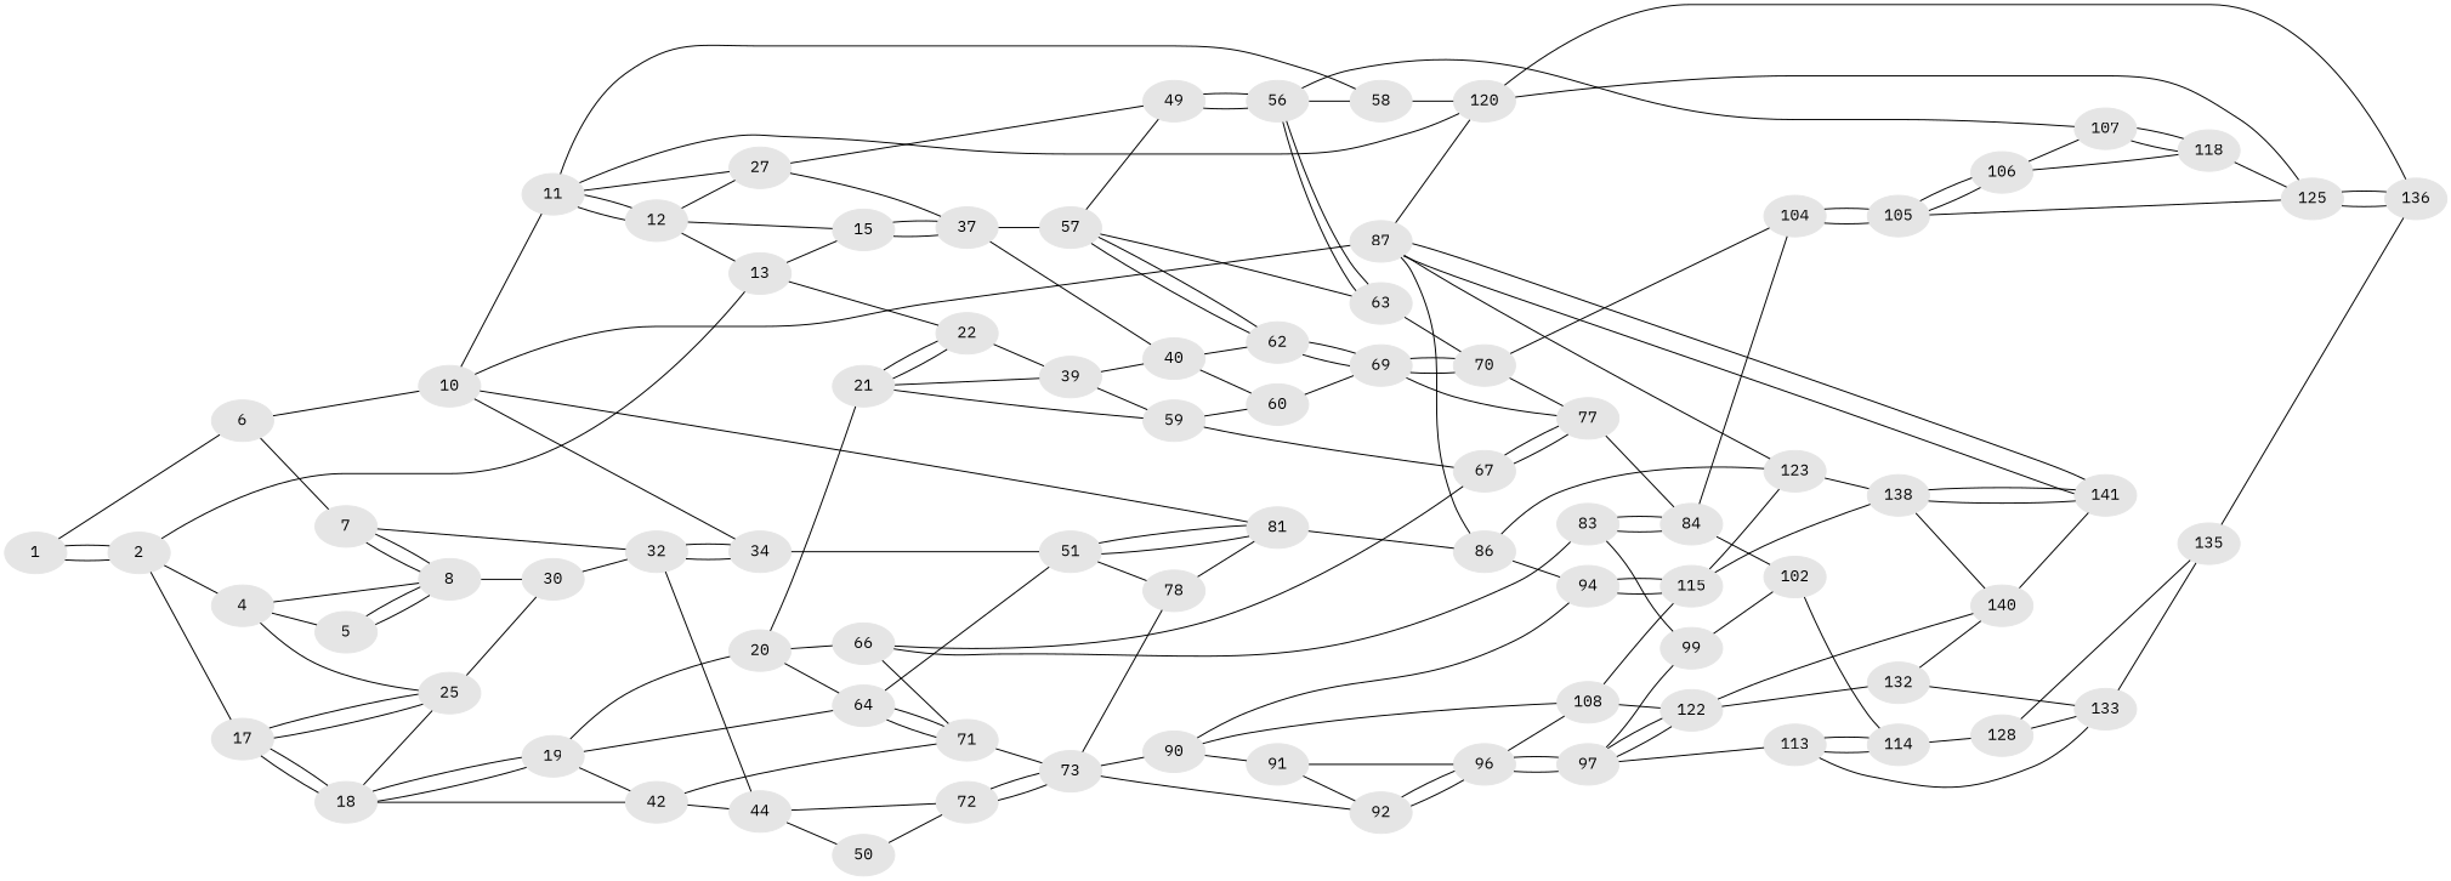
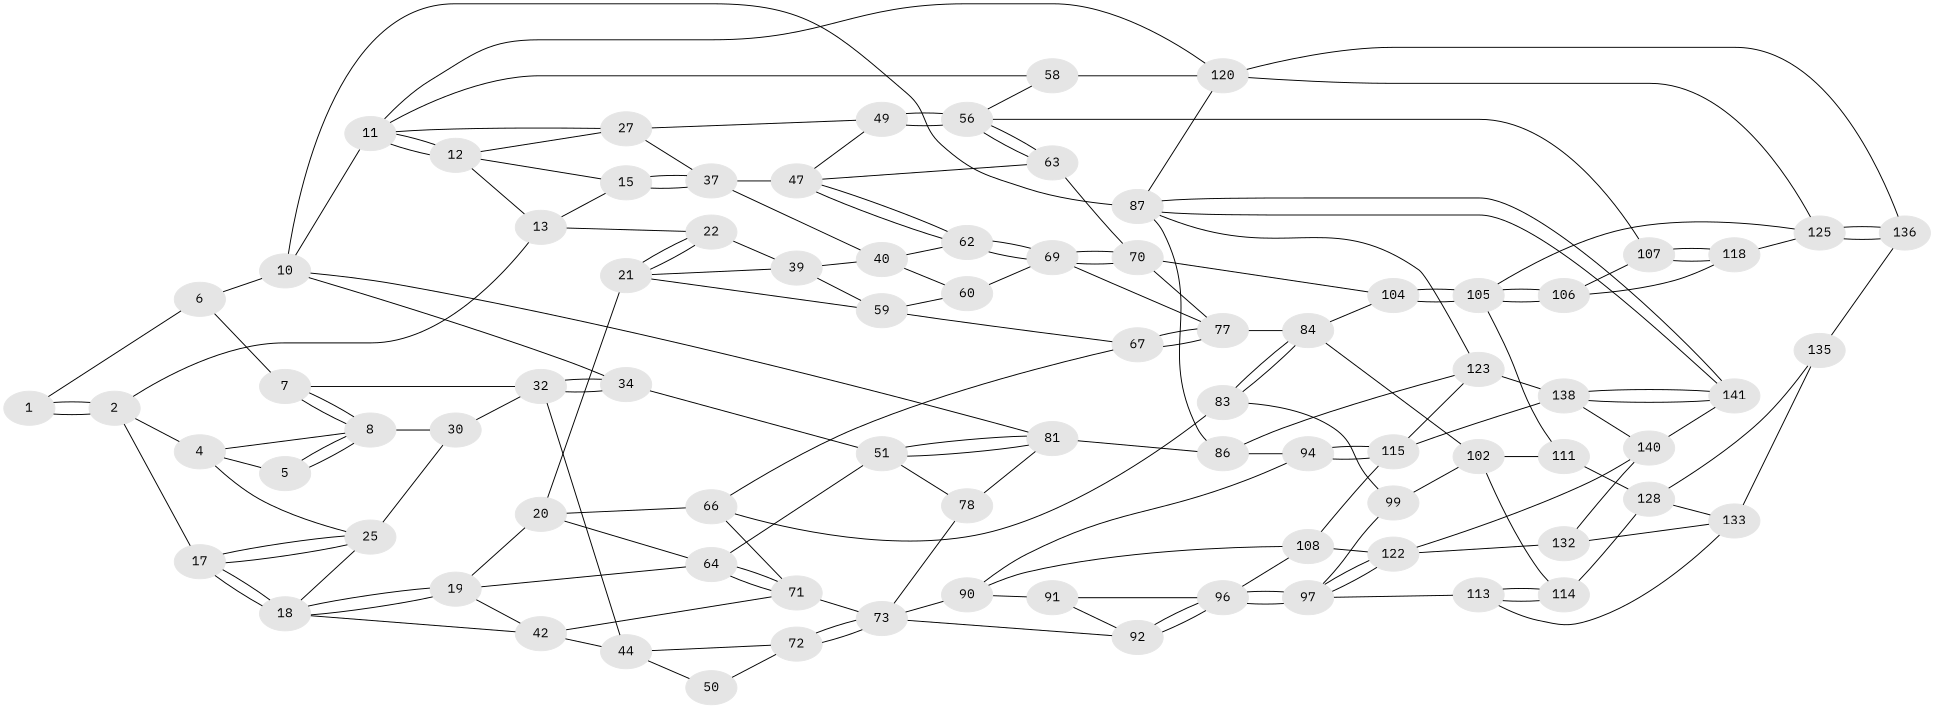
  graph {
    fontname="IBM Plex Mono"
    rankdir=LR
    node [color=gray90 fontname="IBM Plex Mono" style=filled]
    edge [fontname="IBM Plex Mono"]
    2 [super="+3"]
    1
    6 [super="+9"]
    4 [super="+24"]
    13 [super="+14"]
    17
    7 [super="+29"]
    10 [super="+36"]
    5
    8 [super="+23"]
    25 [super="+31"]
    15
    22
    18 [super="+38"]
    30
    32 [super="+33"]
    11 [super="+26"]
    34 [super="+35"]
    81 [super="+82"]
    87 [super="+88"]
    44 [super="+45"]
    12 [super="+16"]
    27 [super="+28"]
    58 [super="+119"]
    120 [super="+121"]
    51 [super="+52"]
    n27 [label=86 super="+93"]
    123 [super="+137"]
    141
    37 [super="+41"]
    49
    125 [super="+126"]
    136 [super="+143"]
    39 [super="+55"]
    40 [super="+61"]
-   47 [super="+48" label=57]
+   47 [super="+48"]
    19 [super="+43"]
    42 [super="+46"]
    20 [super="+65"]
    64
    71 [super="+75"]
    21 [super="+54"]
    66 [super="+80"]
    59 [super="+68"]
    67
    83 [super="+100"]
    60
    56 [super="+57"]
    50 [super="+53"]
    72
    78 [super="+79"]
    62
    63
    69 [super="+76"]
    73 [super="+74"]
    70 [super="+86"]
    107
    118 [super="+124"]
    77 [super="+85"]
    104
    84 [super="+103"]
    99 [super="+101"]
    105 [super="+112"]
    92
    90 [super="+95"]
    96 [super="+109"]
    102 [super="+110"]
    94
    91
    108 [super="+117"]
+   111
    114 [super="+127"]
    138 [super="+139"]
    115 [super="+116"]
    122 [super="+131"]
    97 [super="+98"]
    113 [super="+130"]
    133 [super="+134"]
    132
    140 [super="+142"]
    128 [super="+129"]
    106
    135 [super="+144"]
    2 -- 4
    2 -- 13
    2 -- 17
    1 -- 2
    1 -- 2
    1 -- 6
    6 -- 7 [weight=2]
    6 -- 10
    4 -- 5
    4 -- 8
    4 -- 25
    13 -- 15
    13 -- 22
    17 -- 25
    17 -- 25
    17 -- 18
    17 -- 18
    7 -- 8
    7 -- 8
    7 -- 32
    10 -- 11
    10 -- 34
    10 -- 81
    10 -- 87
    5 -- 8
    5 -- 8
    8 -- 30
    25 -- 30
    15 -- 37
    15 -- 37
    22 -- 39
    18 -- 25
    18 -- 19
    18 -- 19
    18 -- 42
    30 -- 32
    32 -- 34
    32 -- 34
    32 -- 44
    11 -- 12
    11 -- 12
    11 -- 27
    11 -- 58
    11 -- 120
    34 -- 51
    81 -- n27
    87 -- 120
    87 -- n27
    87 -- 123
    87 -- 141
    87 -- 141
    44 -- 50
    44 -- 72
    12 -- 13
    12 -- 15
    12 -- 27
    27 -- 37
    27 -- 49
    58 -- 120
    120 -- 125
    120 -- 136
    51 -- 81
    51 -- 81
    51 -- 78
    n27 -- 123
    n27 -- 94
    123 -- 138
    37 -- 40
    37 -- 47
    49 -- 56
    49 -- 56
    125 -- 136
    125 -- 136
    39 -- 40
    39 -- 59
    40 -- 60
    40 -- 62
    47 -- 49
    47 -- 62
    47 -- 62
    47 -- 63
    19 -- 42
    19 -- 20
    19 -- 64
    42 -- 44
    42 -- 71
    20 -- 64
    20 -- 21
    20 -- 66
    64 -- 51
    64 -- 71
    64 -- 71
    71 -- 73
    21 -- 22
    21 -- 22
    21 -- 39
    21 -- 59
    66 -- 71
    66 -- 67
    66 -- 83
    59 -- 67
    59 -- 60
    67 -- 77
    67 -- 77
    83 -- 84
    83 -- 84
    83 -- 99 [weight=2]
    60 -- 69
    56 -- 58
    56 -- 63
    56 -- 63
    56 -- 107
    50 -- 72
    72 -- 73
    72 -- 73
    78 -- 81
    62 -- 69
    62 -- 69
    63 -- 70
    69 -- 70
    69 -- 70
    69 -- 77
    73 -- 78
    73 -- 92
    73 -- 90
    70 -- 77
    70 -- 104
    107 -- 118
    107 -- 118
    118 -- 125
    77 -- 84
    104 -- 105
    104 -- 105
    84 -- 104
    84 -- 102
    99 -- 102
    105 -- 125
+   105 -- 111
    105 -- 106
    105 -- 106
    92 -- 96
    92 -- 96
    90 -- 94
    90 -- 91
    90 -- 108
    96 -- 108
    96 -- 97
    96 -- 97
+   102 -- 111
    102 -- 114
    94 -- 115
    94 -- 115
    91 -- 92
    91 -- 96
    108 -- 115
    108 -- 122
+   111 -- 128
    114 -- 128
    138 -- 141
    138 -- 141
    138 -- 140
    115 -- 123
    115 -- 138
    122 -- 132
    122 -- 140
    97 -- 99
    97 -- 122
    97 -- 122
    97 -- 113
    113 -- 114 [weight=2]
    113 -- 114
    113 -- 133
    133 -- 135
    132 -- 133
    132 -- 140
    140 -- 141
    128 -- 133
    128 -- 135
    106 -- 107
    106 -- 118
    135 -- 136 [weight=2]
  }
